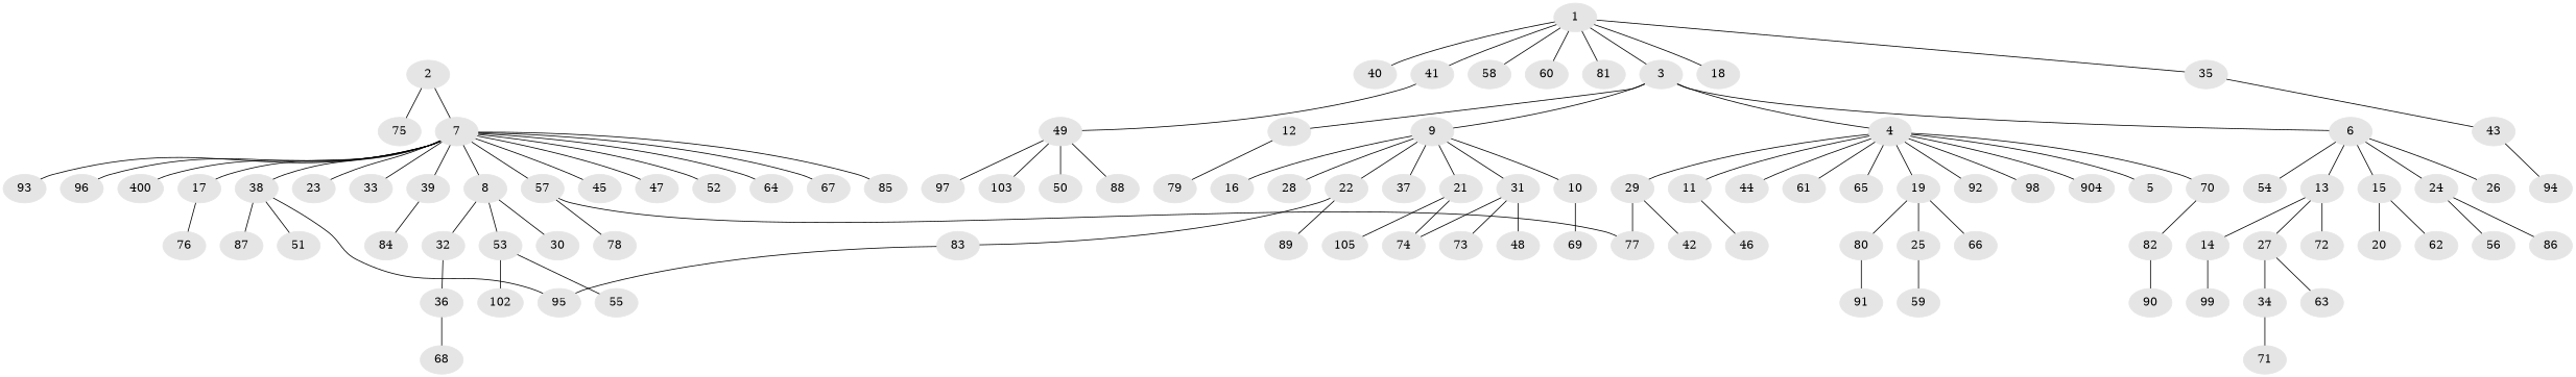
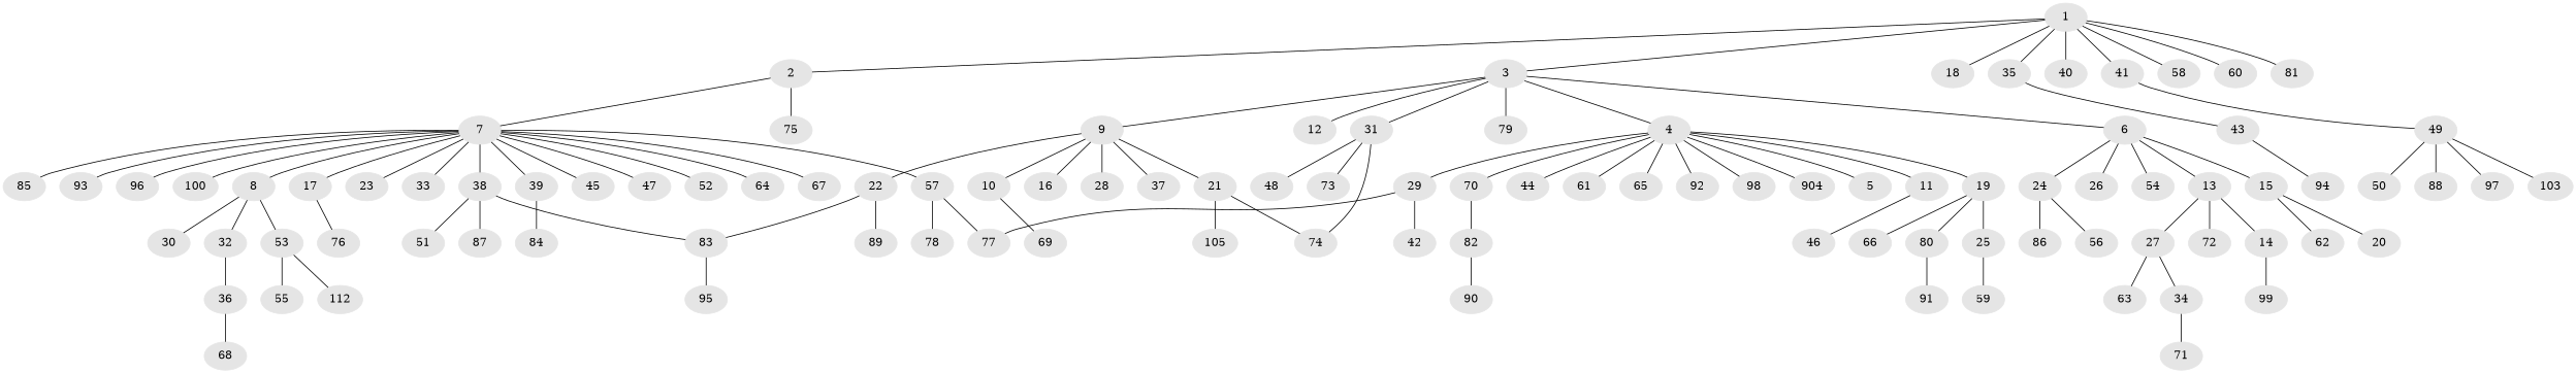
  graph {
    node [color=gray90 style=filled]
    1
    2
    3
    18
    35
    40
    41
    58
    60
    81
    7
    75
    4
    6
    9
    12
    31
    43
    49
    8
    17
    23
    33
    38
    39
    45
    47
    52
    57
    64
    67
    85
    93
    96
-   100 [label=400]
+   100
    5
    11
    19
    29
    44
    61
    65
    70
    92
    98
    n46 [label=904]
    13
    15
    24
    26
    54
    10
    16
    21
    22
    28
    37
    79
    74
    48
    73
    46
    25
    66
    80
    42
    77
    82
    14
    27
    72
    20
    62
    56
    86
    30
    32
    53
    76
    83
    51
    87
    84
    78
    36
    55
-   102
+   102 [label=112]
    69
    n89 [label=105]
    89
    99
    34
    63
    59
    91
    95
    71
    68
    94
    50
    88
    97
    103
    90
+   1 -- 2
    1 -- 3
    1 -- 18
    1 -- 35
    1 -- 40
    1 -- 41
    1 -- 58
    1 -- 60
    1 -- 81
    2 -- 7
    2 -- 75
    3 -- 4
    3 -- 6
    3 -- 9
    3 -- 12
-   9 -- 31
+   3 -- 31
    35 -- 43
    41 -- 49
    7 -- 8
    7 -- 17
    7 -- 23
    7 -- 33
    7 -- 38
    7 -- 39
    7 -- 45
    7 -- 47
    7 -- 52
    7 -- 57
    7 -- 64
    7 -- 67
    7 -- 85
    7 -- 93
    7 -- 96
    7 -- 100
    4 -- 5
    4 -- 11
    4 -- 19
    4 -- 29
    4 -- 44
    4 -- 61
    4 -- 65
    4 -- 70
    4 -- 92
    4 -- 98
    4 -- n46
    6 -- 13
    6 -- 15
    6 -- 24
    6 -- 26
    6 -- 54
    9 -- 10
    9 -- 16
    9 -- 21
    9 -- 22
    9 -- 28
    9 -- 37
-   12 -- 79
+   3 -- 79
    31 -- 74
    31 -- 48
    31 -- 73
    43 -- 94
    49 -- 50
    49 -- 88
    49 -- 97
    49 -- 103
    8 -- 30
    8 -- 32
    8 -- 53
    17 -- 76
-   38 -- 95
+   38 -- 83
    38 -- 51
    38 -- 87
    39 -- 84
    57 -- 77
    57 -- 78
    11 -- 46
    19 -- 25
    19 -- 66
    19 -- 80
    29 -- 42
    29 -- 77
    70 -- 82
    13 -- 14
    13 -- 27
    13 -- 72
    15 -- 20
    15 -- 62
    24 -- 56
    24 -- 86
    10 -- 69
    21 -- 74
    21 -- n89
    22 -- 83
    22 -- 89
    25 -- 59
    80 -- 91
    82 -- 90
    14 -- 99
    27 -- 34
    27 -- 63
    32 -- 36
    53 -- 55
    53 -- 102
    83 -- 95
    36 -- 68
    34 -- 71
  }
